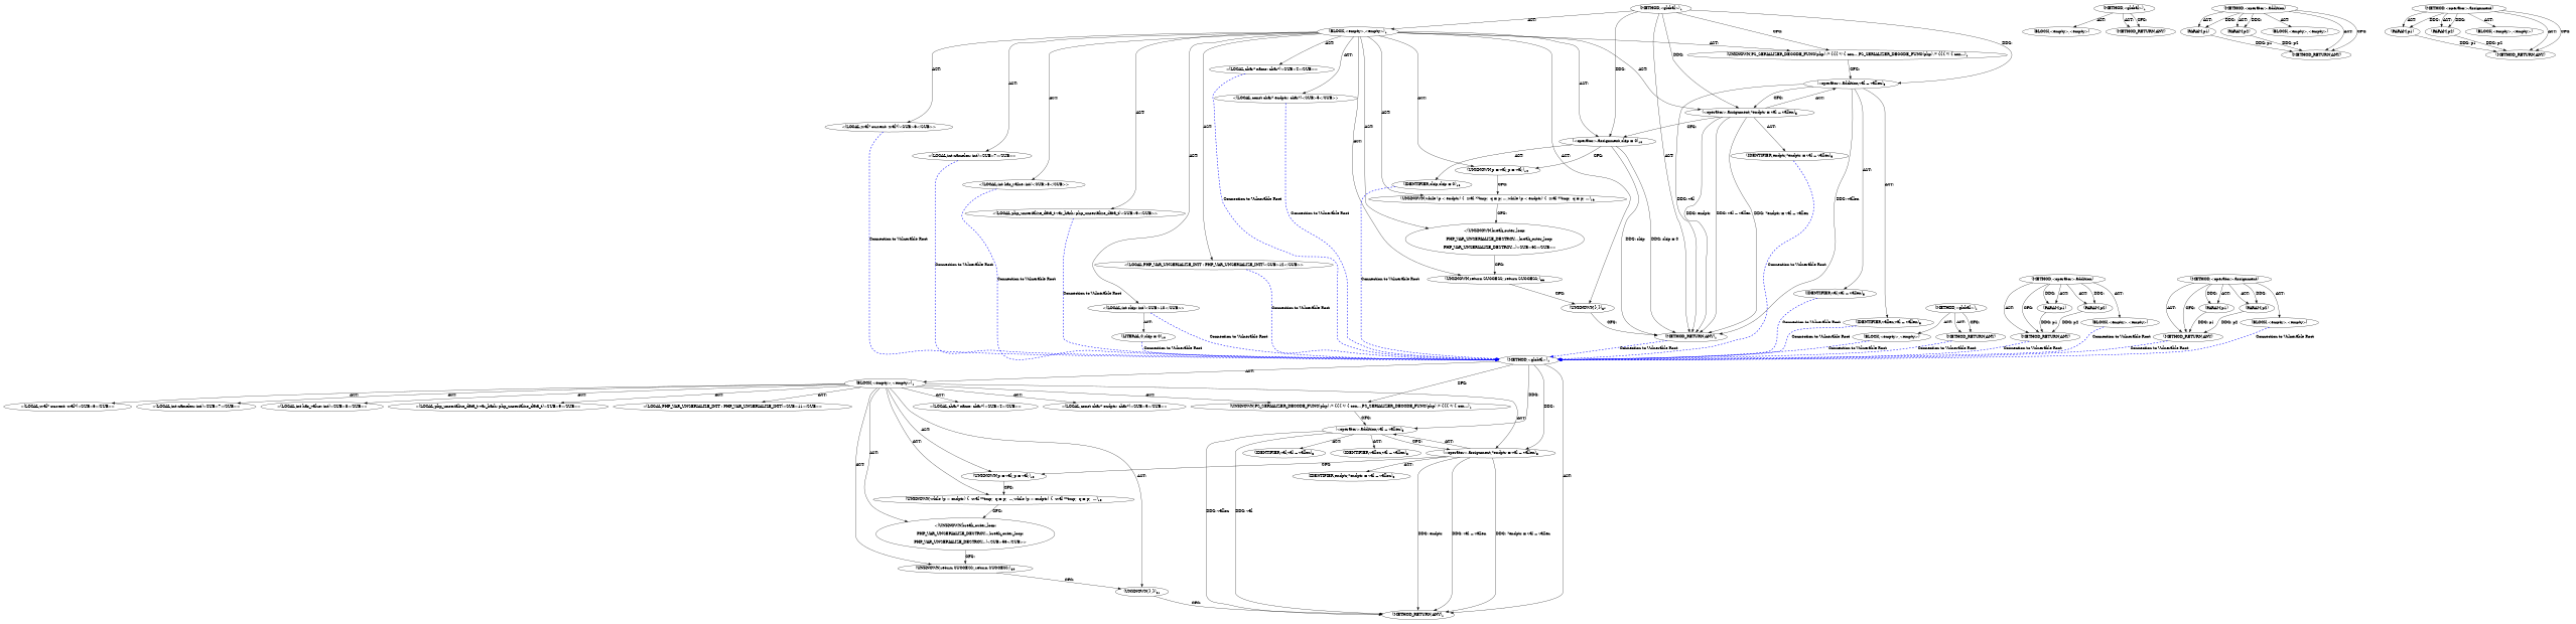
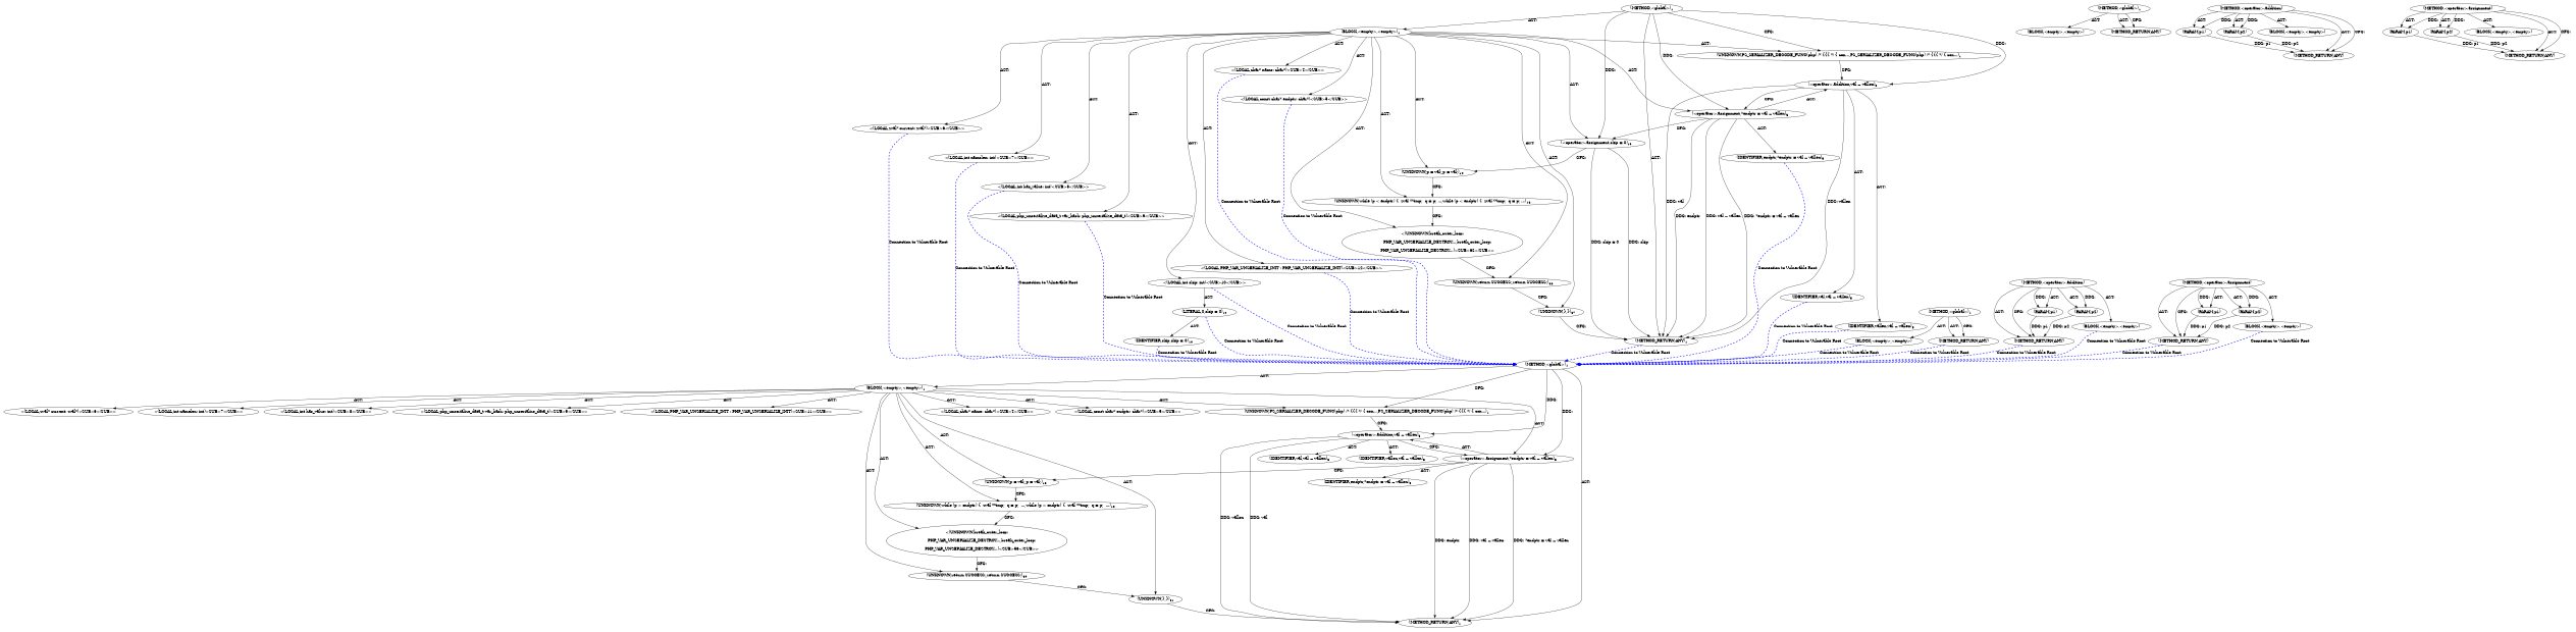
  digraph {
    n1 [label=<(METHOD,&lt;global&gt;)<SUB>1</SUB>>]
    n2 [label=<(BLOCK,&lt;empty&gt;,&lt;empty&gt;)<SUB>1</SUB>>]
    n3 [label=<(UNKNOWN,PS_SERIALIZER_DECODE_FUNC(php) /* {{{ */ { 	con...,PS_SERIALIZER_DECODE_FUNC(php) /* {{{ */ { 	con...)<SUB>1</SUB>>]
    n4 [label=<(&lt;operator&gt;.assignment,*endptr = val + vallen)<SUB>5</SUB>>]
    n5 [label=<(&lt;operator&gt;.addition,val + vallen)<SUB>5</SUB>>]
    n6 [label=<(METHOD_RETURN,ANY)<SUB>1</SUB>>]
    n7 [label="<(LOCAL,char* name: char*)<SUB>4</SUB>>"]
    n8 [label="<(LOCAL,const char* endptr: char*)<SUB>5</SUB>>"]
    n9 [label="<(LOCAL,zval* current: zval*)<SUB>6</SUB>>"]
    n10 [label="<(LOCAL,int namelen: int)<SUB>7</SUB>>"]
    n11 [label="<(LOCAL,int has_value: int)<SUB>8</SUB>>"]
    n12 [label="<(LOCAL,php_unserialize_data_t var_hash: php_unserialize_data_t)<SUB>9</SUB>>"]
    n13 [label="<(LOCAL,PHP_VAR_UNSERIALIZE_INIT : PHP_VAR_UNSERIALIZE_INIT)<SUB>11</SUB>>"]
    n14 [label=<(UNKNOWN,p = val;,p = val;)<SUB>13</SUB>>]
    n15 [label=<(UNKNOWN,while (p &lt; endptr) {  		zval **tmp;  		q = p;  ...,while (p &lt; endptr) {  		zval **tmp;  		q = p;  ...)<SUB>15</SUB>>]
    n16 [label="<(UNKNOWN,break_outer_loop:\n\n	PHP_VAR_UNSERIALIZE_DESTROY...,break_outer_loop:\n\n	PHP_VAR_UNSERIALIZE_DESTROY...)<SUB>56</SUB>>"]
    n17 [label=<(UNKNOWN,return SUCCESS;,return SUCCESS;)<SUB>60</SUB>>]
    n18 [label=<(UNKNOWN,},})<SUB>61</SUB>>]
    n19 [label=<(IDENTIFIER,endptr,*endptr = val + vallen)<SUB>5</SUB>>]
    n20 [label=<(IDENTIFIER,val,val + vallen)<SUB>5</SUB>>]
    n21 [label=<(IDENTIFIER,vallen,val + vallen)<SUB>5</SUB>>]
    n22 [label=<(METHOD,&lt;global&gt;)<SUB>1</SUB>>]
    n23 [label=<(BLOCK,&lt;empty&gt;,&lt;empty&gt;)>]
    n24 [label=<(METHOD_RETURN,ANY)>]
    n25 [label=<(METHOD,&lt;operator&gt;.addition)>]
    n26 [label=<(PARAM,p1)>]
    n27 [label=<(PARAM,p2)>]
    n28 [label=<(BLOCK,&lt;empty&gt;,&lt;empty&gt;)>]
    n29 [label=<(METHOD_RETURN,ANY)>]
    n30 [label=<(METHOD,&lt;operator&gt;.assignment)>]
    n31 [label=<(PARAM,p1)>]
    n32 [label=<(PARAM,p2)>]
    n33 [label=<(BLOCK,&lt;empty&gt;,&lt;empty&gt;)>]
    n34 [label=<(METHOD_RETURN,ANY)>]
    n35 [label=<(METHOD,&lt;global&gt;)<SUB>1</SUB>>]
    n36 [label=<(BLOCK,&lt;empty&gt;,&lt;empty&gt;)<SUB>1</SUB>>]
    n37 [label=<(UNKNOWN,PS_SERIALIZER_DECODE_FUNC(php) /* {{{ */ { 	con...,PS_SERIALIZER_DECODE_FUNC(php) /* {{{ */ { 	con...)<SUB>1</SUB>>]
    n38 [label=<(&lt;operator&gt;.assignment,*endptr = val + vallen)<SUB>5</SUB>>]
    n39 [label=<(&lt;operator&gt;.addition,val + vallen)<SUB>5</SUB>>]
    n40 [label=<(&lt;operator&gt;.assignment,skip = 0)<SUB>10</SUB>>]
    n41 [label=<(METHOD_RETURN,ANY)<SUB>1</SUB>>]
    n42 [label="<(LOCAL,char* name: char*)<SUB>4</SUB>>"]
    n43 [label="<(LOCAL,const char* endptr: char*)<SUB>5</SUB>>"]
    n44 [label="<(LOCAL,zval* current: zval*)<SUB>6</SUB>>"]
    n45 [label="<(LOCAL,int namelen: int)<SUB>7</SUB>>"]
    n46 [label="<(LOCAL,int has_value: int)<SUB>8</SUB>>"]
    n47 [label="<(LOCAL,php_unserialize_data_t var_hash: php_unserialize_data_t)<SUB>9</SUB>>"]
    n48 [label="<(LOCAL,int skip: int)<SUB>10</SUB>>"]
    n49 [label="<(LOCAL,PHP_VAR_UNSERIALIZE_INIT : PHP_VAR_UNSERIALIZE_INIT)<SUB>12</SUB>>"]
    n50 [label=<(UNKNOWN,p = val;,p = val;)<SUB>14</SUB>>]
    n51 [label=<(UNKNOWN,while (p &lt; endptr) {  		zval **tmp;  		q = p; 	...,while (p &lt; endptr) {  		zval **tmp;  		q = p; 	...)<SUB>16</SUB>>]
    n52 [label="<(UNKNOWN,break_outer_loop:\n\n	PHP_VAR_UNSERIALIZE_DESTROY...,break_outer_loop:\n\n	PHP_VAR_UNSERIALIZE_DESTROY...)<SUB>62</SUB>>"]
    n53 [label=<(UNKNOWN,return SUCCESS;,return SUCCESS;)<SUB>66</SUB>>]
    n54 [label=<(UNKNOWN,},})<SUB>67</SUB>>]
    n55 [label=<(IDENTIFIER,endptr,*endptr = val + vallen)<SUB>5</SUB>>]
    n56 [label=<(IDENTIFIER,val,val + vallen)<SUB>5</SUB>>]
    n57 [label=<(IDENTIFIER,vallen,val + vallen)<SUB>5</SUB>>]
    n58 [label=<(IDENTIFIER,skip,skip = 0)<SUB>10</SUB>>]
    n59 [label=<(LITERAL,0,skip = 0)<SUB>10</SUB>>]
    n60 [label=<(METHOD,&lt;global&gt;)<SUB>1</SUB>>]
    n61 [label=<(BLOCK,&lt;empty&gt;,&lt;empty&gt;)>]
    n62 [label=<(METHOD_RETURN,ANY)>]
    n63 [label=<(METHOD,&lt;operator&gt;.addition)>]
    n64 [label=<(PARAM,p1)>]
    n65 [label=<(PARAM,p2)>]
    n66 [label=<(BLOCK,&lt;empty&gt;,&lt;empty&gt;)>]
    n67 [label=<(METHOD_RETURN,ANY)>]
    n68 [label=<(METHOD,&lt;operator&gt;.assignment)>]
    n69 [label=<(PARAM,p1)>]
    n70 [label=<(PARAM,p2)>]
    n71 [label=<(BLOCK,&lt;empty&gt;,&lt;empty&gt;)>]
    n72 [label=<(METHOD_RETURN,ANY)>]
    n1 -> n2 [label="AST: "]
    n1 -> n3 [label="CFG: "]
    n1 -> n4 [label="DDG: "]
    n1 -> n5 [label="DDG: "]
    n1 -> n6 [label="AST: "]
    n2 -> n3 [label="AST: "]
    n2 -> n4 [label="AST: "]
    n2 -> n7 [label="AST: "]
    n2 -> n8 [label="AST: "]
    n2 -> n9 [label="AST: "]
    n2 -> n10 [label="AST: "]
    n2 -> n11 [label="AST: "]
    n2 -> n12 [label="AST: "]
    n2 -> n13 [label="AST: "]
    n2 -> n14 [label="AST: "]
    n2 -> n15 [label="AST: "]
    n2 -> n16 [label="AST: "]
    n2 -> n17 [label="AST: "]
    n2 -> n18 [label="AST: "]
    n3 -> n5 [label="CFG: "]
    n4 -> n5 [label="AST: "]
    n4 -> n6 [label="DDG: endptr"]
    n4 -> n6 [label="DDG: val + vallen"]
    n4 -> n6 [label="DDG: *endptr = val + vallen"]
    n4 -> n14 [label="CFG: "]
    n4 -> n19 [label="AST: "]
    n5 -> n4 [label="CFG: "]
    n5 -> n6 [label="DDG: vallen"]
    n5 -> n6 [label="DDG: val"]
    n5 -> n20 [label="AST: "]
    n5 -> n21 [label="AST: "]
    n14 -> n15 [label="CFG: "]
    n15 -> n16 [label="CFG: "]
    n16 -> n17 [label="CFG: "]
    n17 -> n18 [label="CFG: "]
    n18 -> n6 [label="CFG: "]
    n22 -> n23 [label="AST: "]
    n22 -> n24 [label="AST: "]
    n22 -> n24 [label="CFG: "]
    n25 -> n26 [label="AST: "]
    n25 -> n26 [label="DDG: "]
    n25 -> n27 [label="AST: "]
    n25 -> n27 [label="DDG: "]
    n25 -> n28 [label="AST: "]
    n25 -> n29 [label="AST: "]
    n25 -> n29 [label="CFG: "]
    n26 -> n29 [label="DDG: p1"]
    n27 -> n29 [label="DDG: p2"]
    n30 -> n31 [label="AST: "]
    n30 -> n31 [label="DDG: "]
    n30 -> n32 [label="AST: "]
    n30 -> n32 [label="DDG: "]
    n30 -> n33 [label="AST: "]
    n30 -> n34 [label="AST: "]
    n30 -> n34 [label="CFG: "]
    n31 -> n34 [label="DDG: p1"]
    n32 -> n34 [label="DDG: p2"]
    n35 -> n36 [label="AST: "]
    n35 -> n37 [label="CFG: "]
    n35 -> n38 [label="DDG: "]
    n35 -> n39 [label="DDG: "]
    n35 -> n40 [label="DDG: "]
    n35 -> n41 [label="AST: "]
    n36 -> n37 [label="AST: "]
    n36 -> n38 [label="AST: "]
    n36 -> n40 [label="AST: "]
    n36 -> n42 [label="AST: "]
    n36 -> n43 [label="AST: "]
    n36 -> n44 [label="AST: "]
    n36 -> n45 [label="AST: "]
    n36 -> n46 [label="AST: "]
    n36 -> n47 [label="AST: "]
    n36 -> n48 [label="AST: "]
    n36 -> n49 [label="AST: "]
    n36 -> n50 [label="AST: "]
    n36 -> n51 [label="AST: "]
    n36 -> n52 [label="AST: "]
    n36 -> n53 [label="AST: "]
    n36 -> n54 [label="AST: "]
    n37 -> n39 [label="CFG: "]
    n38 -> n39 [label="AST: "]
    n38 -> n40 [label="CFG: "]
    n38 -> n41 [label="DDG: endptr"]
    n38 -> n41 [label="DDG: val + vallen"]
    n38 -> n41 [label="DDG: *endptr = val + vallen"]
    n38 -> n55 [label="AST: "]
    n39 -> n38 [label="CFG: "]
    n39 -> n41 [label="DDG: vallen"]
    n39 -> n41 [label="DDG: val"]
    n39 -> n56 [label="AST: "]
    n39 -> n57 [label="AST: "]
    n40 -> n41 [label="DDG: skip"]
    n40 -> n41 [label="DDG: skip = 0"]
    n40 -> n50 [label="CFG: "]
-   n40 -> n58 [label="AST: "]
+   n59 -> n58 [label="AST: "]
    n41 -> n1 [color=blue label="Connection to Vulnerable Root" penwidth=2.0 style=dashed]
    n42 -> n1 [color=blue label="Connection to Vulnerable Root" penwidth=2.0 style=dashed]
    n43 -> n1 [color=blue label="Connection to Vulnerable Root" penwidth=2.0 style=dashed]
    n44 -> n1 [color=blue label="Connection to Vulnerable Root" penwidth=2.0 style=dashed]
    n45 -> n1 [color=blue label="Connection to Vulnerable Root" penwidth=2.0 style=dashed]
    n46 -> n1 [color=blue label="Connection to Vulnerable Root" penwidth=2.0 style=dashed]
    n47 -> n1 [color=blue label="Connection to Vulnerable Root" penwidth=2.0 style=dashed]
    n48 -> n1 [color=blue label="Connection to Vulnerable Root" penwidth=2.0 style=dashed]
    n48 -> n59 [label="AST: "]
    n49 -> n1 [color=blue label="Connection to Vulnerable Root" penwidth=2.0 style=dashed]
    n50 -> n51 [label="CFG: "]
    n51 -> n52 [label="CFG: "]
    n52 -> n53 [label="CFG: "]
    n53 -> n54 [label="CFG: "]
    n54 -> n41 [label="CFG: "]
    n55 -> n1 [color=blue label="Connection to Vulnerable Root" penwidth=2.0 style=dashed]
    n56 -> n1 [color=blue label="Connection to Vulnerable Root" penwidth=2.0 style=dashed]
    n57 -> n1 [color=blue label="Connection to Vulnerable Root" penwidth=2.0 style=dashed]
    n58 -> n1 [color=blue label="Connection to Vulnerable Root" penwidth=2.0 style=dashed]
    n59 -> n1 [color=blue label="Connection to Vulnerable Root" penwidth=2.0 style=dashed]
    n60 -> n61 [label="AST: "]
    n60 -> n62 [label="AST: "]
    n60 -> n62 [label="CFG: "]
    n61 -> n1 [color=blue label="Connection to Vulnerable Root" penwidth=2.0 style=dashed]
    n62 -> n1 [color=blue label="Connection to Vulnerable Root" penwidth=2.0 style=dashed]
    n63 -> n64 [label="AST: "]
    n63 -> n64 [label="DDG: "]
    n63 -> n65 [label="AST: "]
    n63 -> n65 [label="DDG: "]
    n63 -> n66 [label="AST: "]
    n63 -> n67 [label="AST: "]
    n63 -> n67 [label="CFG: "]
    n64 -> n67 [label="DDG: p1"]
    n65 -> n67 [label="DDG: p2"]
    n66 -> n1 [color=blue label="Connection to Vulnerable Root" penwidth=2.0 style=dashed]
    n67 -> n1 [color=blue label="Connection to Vulnerable Root" penwidth=2.0 style=dashed]
    n68 -> n69 [label="AST: "]
    n68 -> n69 [label="DDG: "]
    n68 -> n70 [label="AST: "]
    n68 -> n70 [label="DDG: "]
    n68 -> n71 [label="AST: "]
    n68 -> n72 [label="AST: "]
    n68 -> n72 [label="CFG: "]
    n69 -> n72 [label="DDG: p1"]
    n70 -> n72 [label="DDG: p2"]
    n71 -> n1 [color=blue label="Connection to Vulnerable Root" penwidth=2.0 style=dashed]
    n72 -> n1 [color=blue label="Connection to Vulnerable Root" penwidth=2.0 style=dashed]
  }
